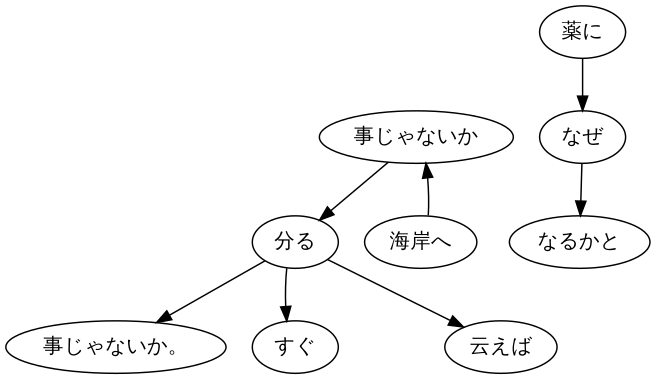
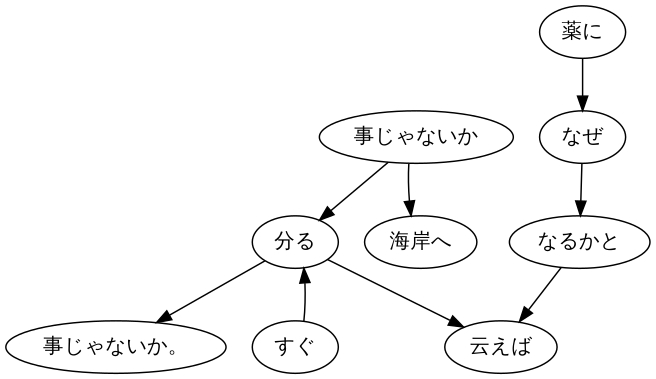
  digraph {
    n1 [label="なるかと"]
    n2 [label="云えば"]
    n3 [label="なぜ"]
    n4 [label="薬に"]
    n5 [label="分る"]
    n6 [label="事じゃないか。"]
    n7 [label="事じゃないか"]
    n8 [label="海岸へ"]
    n9 [label="すぐ"]
+   n1 -> n2
    n3 -> n1
    n4 -> n3
    n5 -> n2
    n5 -> n6
    n7 -> n5
-   n8 -> n7
-   n5 -> n9
+   n7 -> n8
+   n9 -> n5
  }
